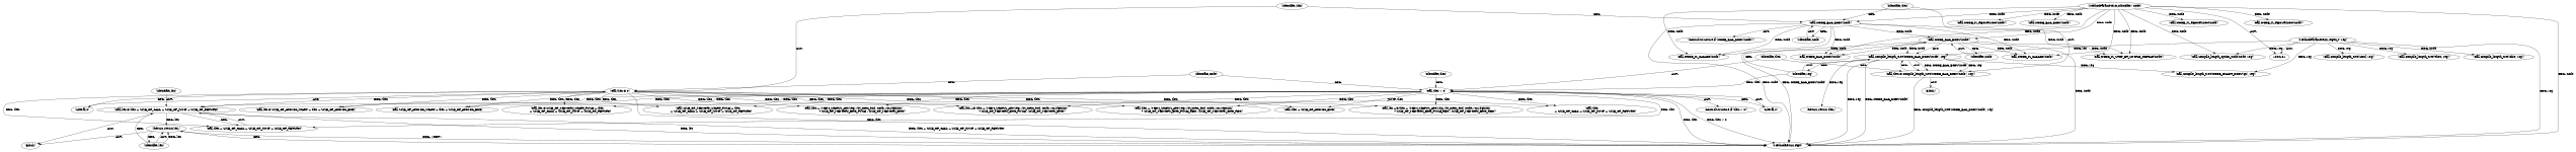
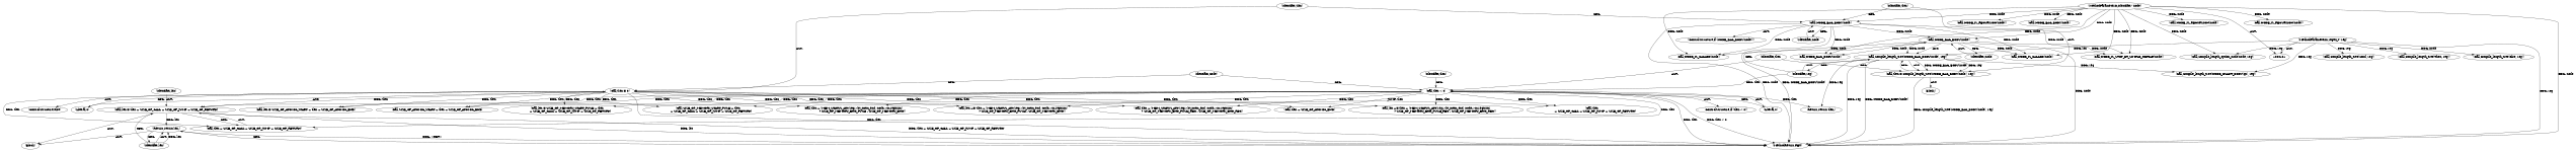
  digraph {
    n1 [label="(Call,len = tlen + SIZE_OP_CALL + SIZE_OP_JUMP + SIZE_OP_RETURN)"]
    n2 [label="(Return,return len;)"]
    n3 [label="(Call,tlen + SIZE_OP_CALL + SIZE_OP_JUMP + SIZE_OP_RETURN)"]
    n4 [label="(MethodReturn,RET)"]
    n5 [label="(Block,)"]
    n6 [label="(Identifier,len)"]
    n7 [label="(Call,tlen < 0)"]
    n8 [label="(Call,tlen + SIZE_OP_ATOMIC_END)"]
    n9 [label="(Call,tlen\n        + SIZE_OP_CALL + SIZE_OP_JUMP + SIZE_OP_RETURN)"]
    n10 [label="(Call,tlen + (MEM_STATUS_AT0(reg->bt_mem_end, node->m.regnum)\n                     ? SIZE_OP_MEMORY_END_PUSH : SIZE_OP_MEMORY_END))"]
    n11 [label="(Call,len += tlen + (MEM_STATUS_AT0(reg->bt_mem_end, node->m.regnum)\n                     ? SIZE_OP_MEMORY_END_PUSH_REC : SIZE_OP_MEMORY_END_REC))"]
    n12 [label="(ControlStructure,if (tlen < 0))"]
    n13 [label="(Literal,0)"]
    n14 [label="(Call,SIZE_OP_ATOMIC_START + tlen + SIZE_OP_ATOMIC_END)"]
    n15 [label="(Call,len += tlen + (MEM_STATUS_AT0(reg->bt_mem_end, node->m.regnum)\n                     ? SIZE_OP_MEMORY_END_PUSH : SIZE_OP_MEMORY_END))"]
    n16 [label="(Call,len = SIZE_OP_MEMORY_START_PUSH + tlen\n        + SIZE_OP_CALL + SIZE_OP_JUMP + SIZE_OP_RETURN)"]
    n17 [label="(Call,SIZE_OP_MEMORY_START_PUSH + tlen\n        + SIZE_OP_CALL + SIZE_OP_JUMP + SIZE_OP_RETURN)"]
    n18 [label="(Call,tlen + (MEM_STATUS_AT0(reg->bt_mem_end, node->m.regnum)\n                     ? SIZE_OP_MEMORY_END_PUSH_REC : SIZE_OP_MEMORY_END_REC))"]
    n19 [label="(Return,return tlen;)"]
    n20 [label="(Call,len = SIZE_OP_ATOMIC_START + tlen + SIZE_OP_ATOMIC_END)"]
    n21 [label="(Call,tlen = compile_length_tree(NODE_BAG_BODY(node), reg))"]
    n22 [label="(Call,compile_length_tree(NODE_BAG_BODY(node), reg))"]
    n23 [label="(Block,)"]
    n24 [label="(Call,compile_length_tree(NODE_QUANT_BODY(qn), reg))"]
    n25 [label="(Identifier,reg)"]
    n26 [label="(Call,NODE_BAG_BODY(node))"]
    n27 [label="(Call,compile_length_tree(cond, reg))"]
    n28 [label="(Call,NODE_BAG_BODY(node))"]
    n29 [label="(Identifier,node)"]
    n30 [label="(Call,NODE_IS_CALLED(node))"]
    n31 [label="(Call,NODE_IS_STOP_BT_SIMPLE_REPEAT(node))"]
    n32 [label="(Call,NODE_IS_CALLED(node))"]
    n33 [label="(Call,NODE_BAG_BODY(node))"]
    n34 [label="(Identifier,node)"]
    n35 [label="(ControlStructure,if (NODE_BAG_BODY(node)))"]
    n36 [label="(MethodParameterIn,Identifier* node)"]
    n37 [label="(Call,NODE_IS_RECURSION(node))"]
    n38 [label="(Call,compile_length_option_node(node, reg))"]
    n39 [label="(Call,NODE_IS_RECURSION(node))"]
    n40 [label="(Call,NODE_IS_RECURSION(node))"]
    n41 [label="(Call,NODE_BAG_BODY(node))"]
    1000101
    n43 [label="(MethodParameterIn,regex_t* reg)"]
    n44 [label="(Call,compile_length_tree(Then, reg))"]
    n45 [label="(Call,compile_length_tree(Else, reg))"]
    n46 [label="(Call,tlen = 0)"]
+   n47 [label="(ControlStructure,else)"]
    n48 [label="(Literal,0)"]
    n49 [label="(Identifier,len)"]
    n50 [label="(Identifier,tlen)"]
    n51 [label="(Identifier,tlen)"]
    n52 [label="(Identifier,node)"]
    n53 [label="(Identifier,tlen)"]
    n54 [label="(Identifier,tlen)"]
    n1 -> n2 [label="DDG: len"]
    n1 -> n3 [label="CFG: "]
    n1 -> n4 [label="DDG: tlen + SIZE_OP_CALL + SIZE_OP_JUMP + SIZE_OP_RETURN"]
    n1 -> n4 [label="DDG: len"]
    n1 -> n5 [label="AST: "]
    n2 -> n4 [label="DDG: <RET>"]
    n2 -> n5 [label="AST: "]
    n2 -> n6 [label="CFG: "]
    n3 -> n1 [label="AST: "]
    n4 -> n2 [label="CFG: "]
    n6 -> n1 [label="CFG: "]
    n6 -> n2 [label="AST: "]
    n6 -> n2 [label="DDG: len"]
    n7 -> n1 [label="DDG: tlen"]
    n7 -> n3 [label="DDG: tlen"]
    n7 -> n4 [label="DDG: tlen"]
    n7 -> n4 [label="DDG: tlen < 0"]
    n7 -> n8 [label="JUMP: tlen"]
    n7 -> n9 [label="DDG: tlen"]
    n7 -> n10 [label="DDG: tlen"]
    n7 -> n11 [label="DDG: tlen"]
    n7 -> n12 [label="AST: "]
    n7 -> n13 [label="CFG: "]
    n7 -> n14 [label="DDG: tlen"]
    n7 -> n15 [label="DDG: tlen"]
    n7 -> n16 [label="DDG: tlen"]
    n7 -> n17 [label="DDG: tlen"]
    n7 -> n18 [label="DDG: tlen"]
+   n7 -> n19 [label="DDG: tlen"]
    n7 -> n20 [label="DDG: tlen"]
    n13 -> n7 [label="AST: "]
    n21 -> n4 [label="DDG: compile_length_tree(NODE_BAG_BODY(node), reg)"]
    n21 -> n22 [label="CFG: "]
    n21 -> n23 [label="AST: "]
    n22 -> n4 [label="DDG: reg"]
    n22 -> n4 [label="DDG: NODE_BAG_BODY(node)"]
    n22 -> n19 [label="DDG: reg"]
    n22 -> n21 [label="AST: "]
    n22 -> n21 [label="DDG: NODE_BAG_BODY(node)"]
    n22 -> n21 [label="DDG: reg"]
    n22 -> n24 [label="DDG: reg"]
    n22 -> n25 [label="CFG: "]
    n25 -> n7 [label="DDG: tlen"]
    n25 -> n22 [label="AST: "]
    n25 -> n26 [label="CFG: "]
    n26 -> n4 [label="DDG: node"]
    n26 -> n22 [label="AST: "]
    n26 -> n22 [label="DDG: node"]
    n26 -> n28 [label="DDG: node"]
    n26 -> n29 [label="CFG: "]
    n26 -> n30 [label="DDG: node"]
    n26 -> n31 [label="DDG: node"]
    n26 -> n32 [label="DDG: node"]
    n29 -> n26 [label="AST: "]
    n33 -> n4 [label="DDG: NODE_BAG_BODY(node)"]
    n33 -> n4 [label="DDG: node"]
    n33 -> n26 [label="DDG: node"]
    n33 -> n28 [label="DDG: node"]
    n33 -> n30 [label="DDG: node"]
    n33 -> n31 [label="DDG: node"]
    n33 -> n32 [label="DDG: node"]
    n33 -> n34 [label="CFG: "]
    n33 -> n35 [label="AST: "]
    n34 -> n33 [label="AST: "]
    n36 -> n4 [label="DDG: node"]
    n36 -> n26 [label="DDG: node"]
    n36 -> n28 [label="DDG: node"]
    n36 -> n30 [label="DDG: node"]
    n36 -> n31 [label="DDG: node"]
    n36 -> n32 [label="DDG: node"]
    n36 -> n33 [label="DDG: node"]
    n36 -> n37 [label="DDG: node"]
    n36 -> n38 [label="DDG: node"]
    n36 -> n39 [label="DDG: node"]
    n36 -> n40 [label="DDG: node"]
    n36 -> n41 [label="DDG: node"]
    n36 -> 1000101 [label="AST: "]
    n43 -> n4 [label="DDG: reg"]
    n43 -> n22 [label="DDG: len"]
    n43 -> n24 [label="DDG: reg"]
    n43 -> n27 [label="DDG: reg"]
    n43 -> n38 [label="DDG: reg"]
    n43 -> 1000101 [label="AST: "]
    n43 -> n44 [label="DDG: reg"]
    n43 -> n45 [label="DDG: node"]
    n46 -> n1 [label="DDG: tlen"]
    n46 -> n3 [label="DDG: tlen"]
    n46 -> n4 [label="DDG: tlen"]
    n46 -> n8 [label="DDG: tlen"]
    n46 -> n9 [label="DDG: tlen"]
    n46 -> n10 [label="DDG: tlen"]
    n46 -> n11 [label="DDG: tlen"]
    n46 -> n14 [label="DDG: tlen"]
    n46 -> n15 [label="DDG: tlen"]
    n46 -> n16 [label="DDG: tlen"]
    n46 -> n17 [label="DDG: tlen"]
    n46 -> n18 [label="DDG: tlen"]
    n46 -> n20 [label="DDG: tlen"]
+   n46 -> n47 [label="AST: "]
    n46 -> n48 [label="CFG: "]
    n48 -> n46 [label="AST: "]
    n49 -> n1 [label="AST: "]
    n50 -> n7 [label="AST: "]
    n50 -> n21 [label="CFG: "]
    n51 -> n33 [label="CFG: "]
    n51 -> n46 [label="AST: "]
    n52 -> n7 [label="CFG: "]
    n52 -> n46 [label="CFG: "]
    n53 -> n7 [label="CFG: "]
    n54 -> n21 [label="AST: "]
    n54 -> n33 [label="CFG: "]
  }
